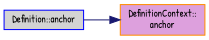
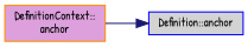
  digraph {
    rankdir=LR
    fontname="Patrick Hand"
    node [fontname="Patrick Hand" fontsize=10 shape=record style=filled]
    n1 [color=darkorange fillcolor=plum fontcolor=black height=0.2 label="DefinitionContext::\lanchor" width=0.4]
    n2 [color=blue fillcolor=lightgrey height=0.2 label="Definition::anchor" width=0.4]
-   n2 -> n1 [color=midnightblue fontname="Patrick Hand" fontsize=10 labelfontname=Helvetica labelfontsize=10 style=solid arrowhead=normal]
+   n1 -> n2 [color=midnightblue fontname="Patrick Hand" fontsize=10 labelfontname=Helvetica labelfontsize=10 style=solid arrowhead=normal]
  }
